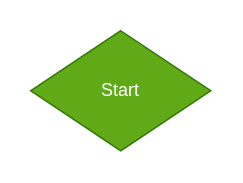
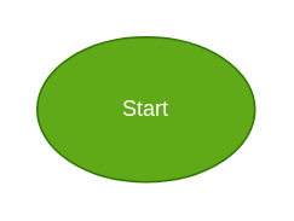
  <mxCell id="0" />
  <mxCell id="1" parent="0" />
- <mxCell id="2" value="Start" style="rhombus;whiteSpace=wrap;html=1;fillColor=#60a917;fontColor=#ffffff;strokeColor=#2D7600;" vertex="1" parent="1"><mxGeometry x="20" width="120" height="80" as="geometry" y="20" /></mxCell>
+ <mxCell id="2" value="Start" style="ellipse;whiteSpace=wrap;html=1;fillColor=#60a917;fontColor=#ffffff;strokeColor=#2D7600;" vertex="1" parent="1"><mxGeometry x="20" width="120" height="80" as="geometry" y="20" /></mxCell>
